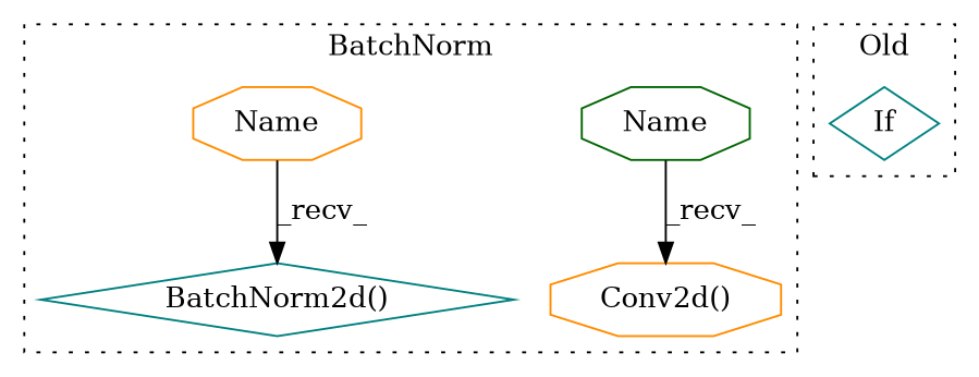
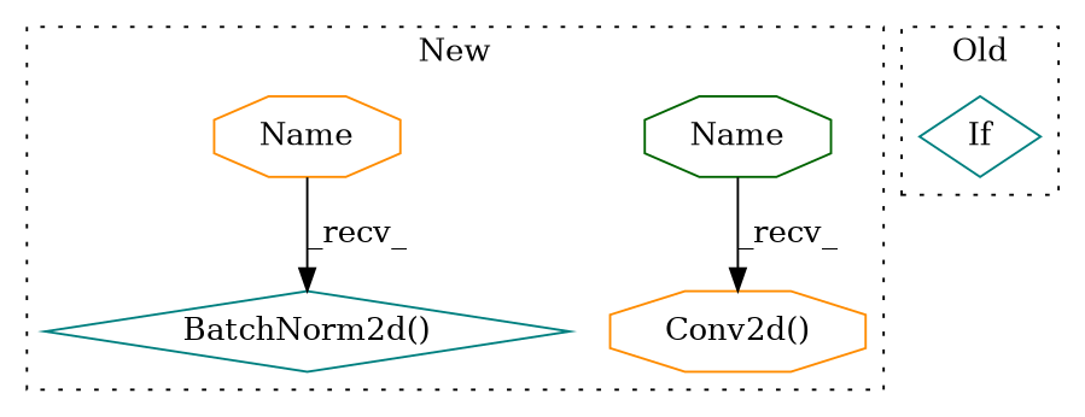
  digraph {
    node [a=75 l=2 shape=octagon color=teal]
    n1 [l="15,1" label="BatchNorm2d()" s="1542,1567" shape=diamond]
    n2 [l="10,107" label="Conv2d()" s="1256,1286" color=darkorange]
    n3 [a=87 label=Name s=1256 color=darkgreen]
    n4 [a=87 label=Name s=1542 color=darkorange]
    n5 [a=96 l="3,14" label=If s="5795,5814" shape=diamond]
    subgraph cluster_1 {
-     label=BatchNorm
+     label=New
      style=dotted
      n1
      n2
      n3
      n4
    }
    subgraph cluster_2 {
      label=Old
      style=dotted
      n5
    }
    n3 -> n2 [label=_recv_]
    n4 -> n1 [label=_recv_]
  }
